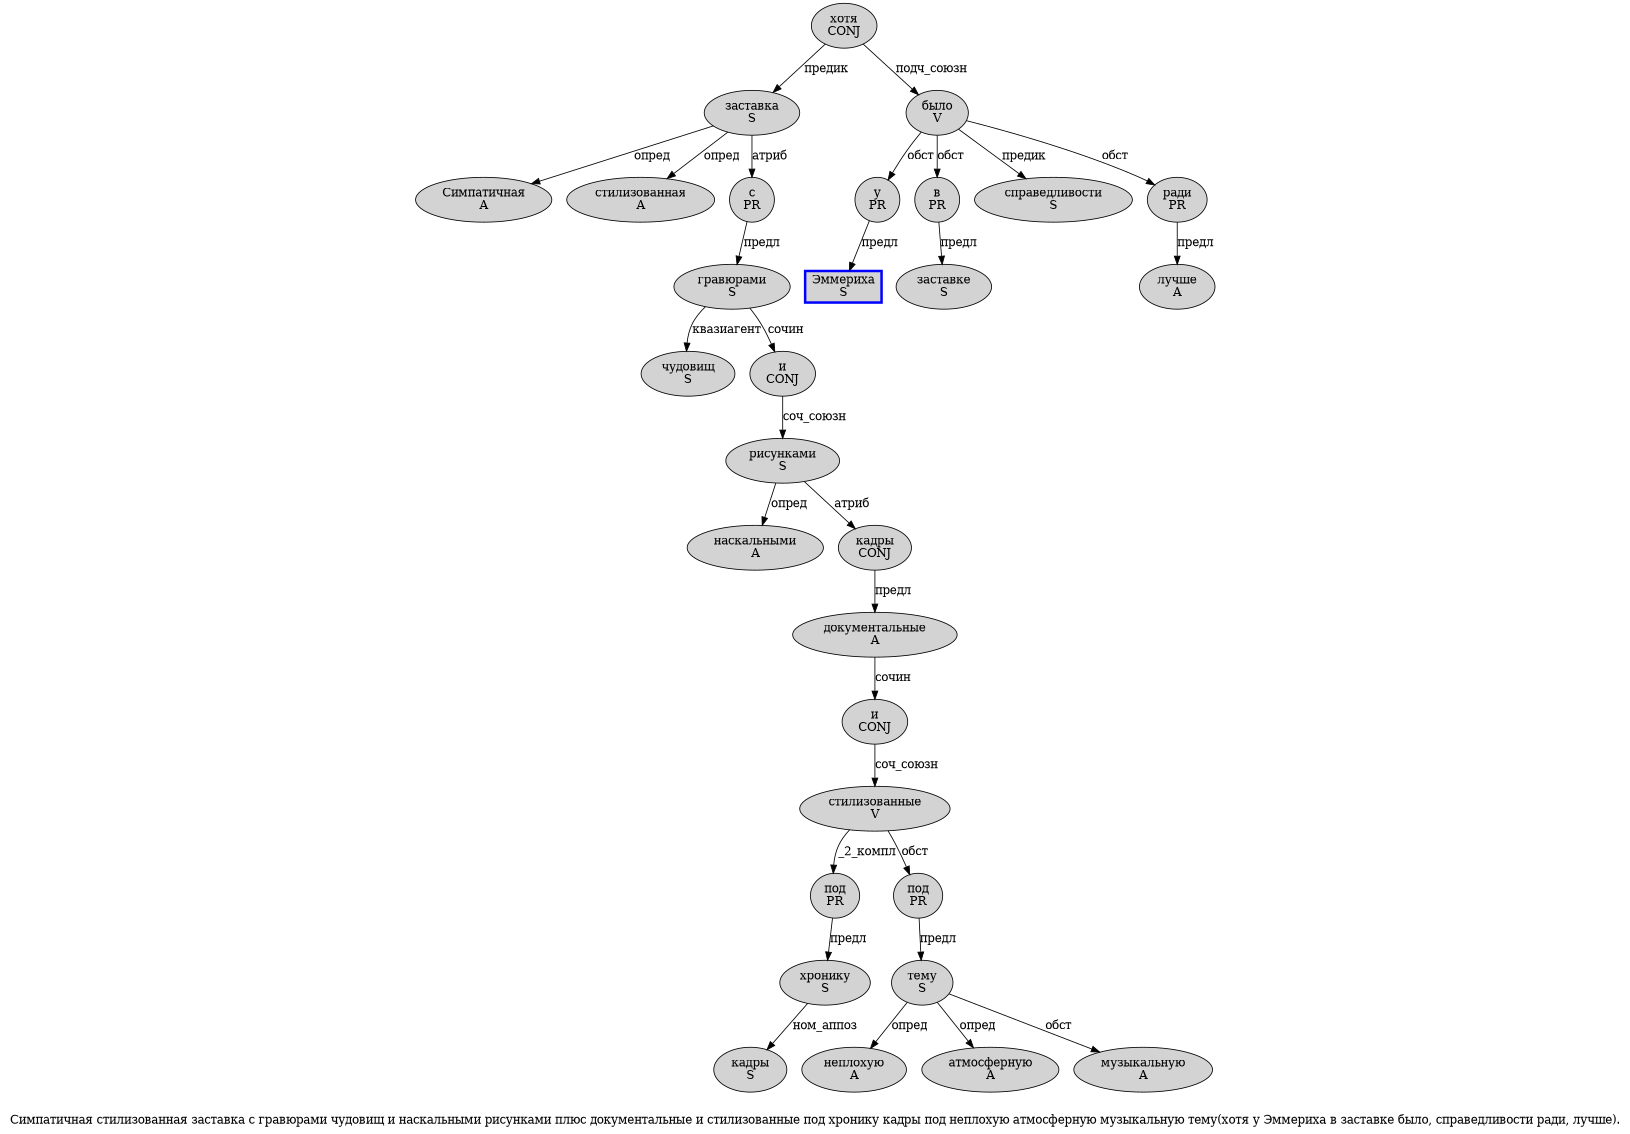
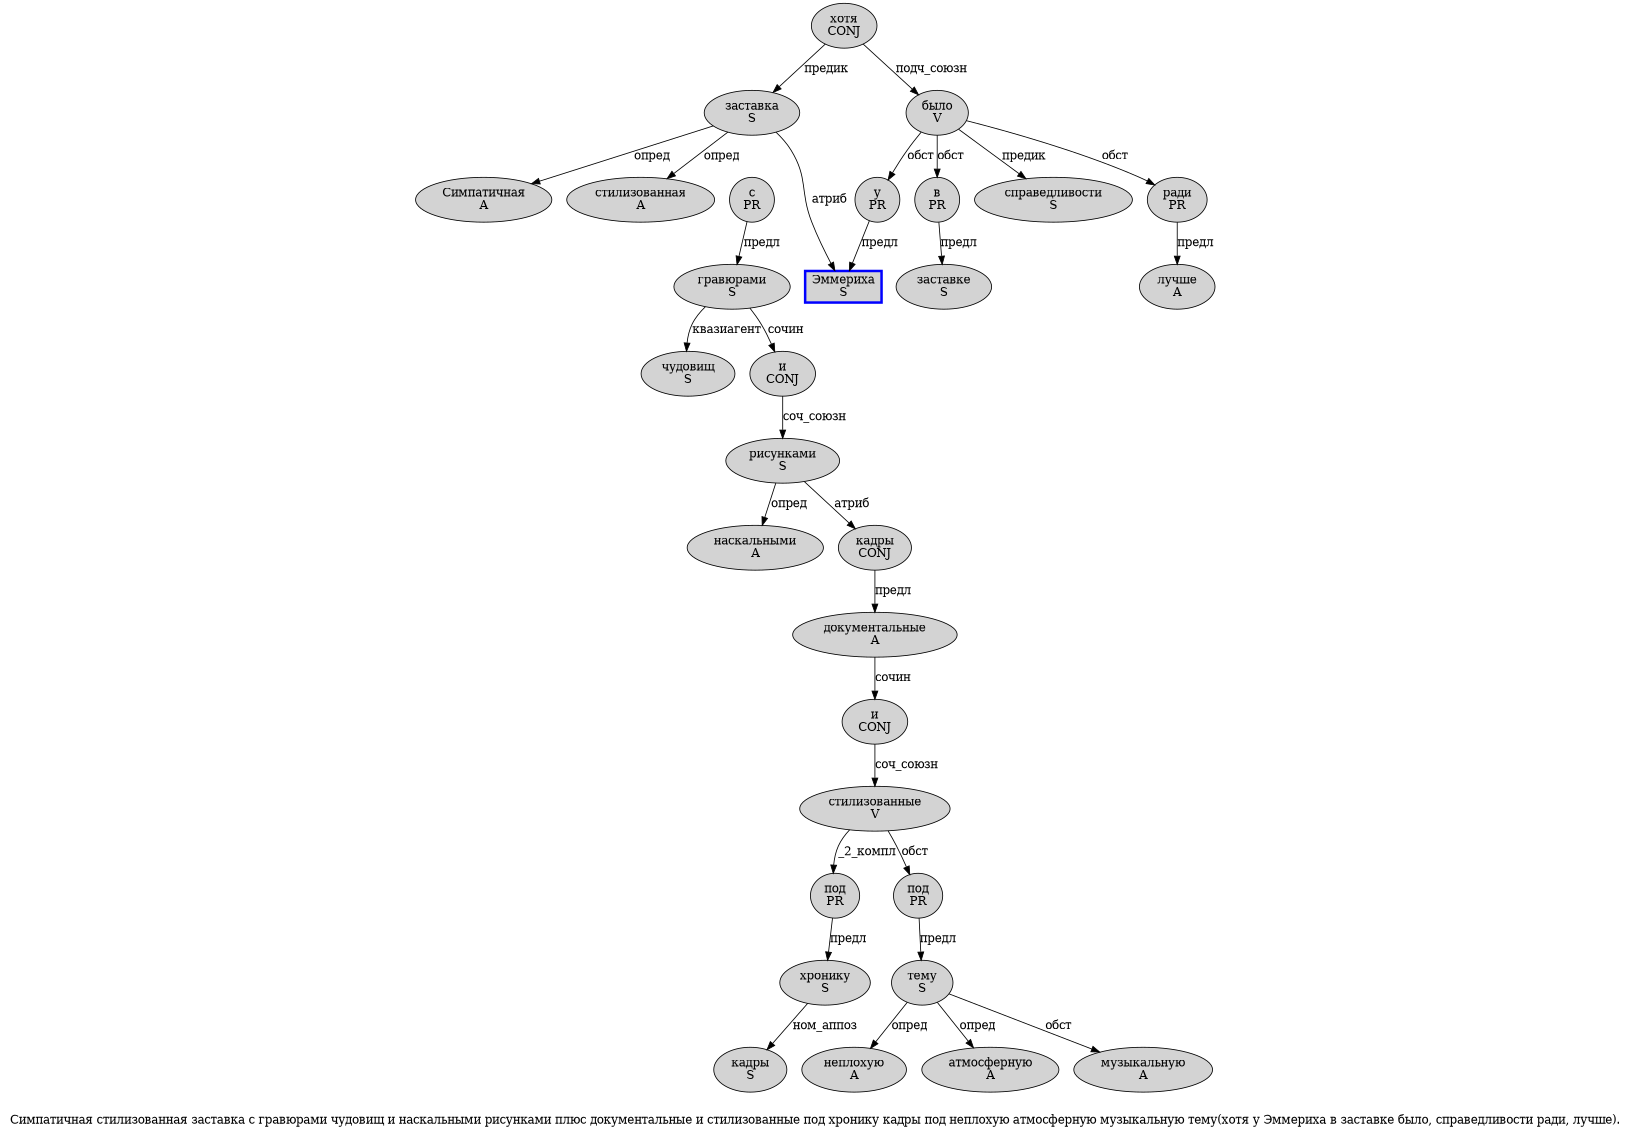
  digraph {
    label="Симпатичная стилизованная заставка с гравюрами чудовищ и наскальными рисунками плюс документальные и стилизованные под хронику кадры под неплохую атмосферную музыкальную тему(хотя у Эммериха в заставке было, справедливости ради, лучше)."
    node [fillcolor=lightgray penwidth=1 shape=ellipse style=filled]
    n1 [label="Симпатичная\nA"]
    n2 [label="стилизованная\nA"]
    n3 [label="заставка\nS"]
    n4 [label="с\nPR"]
    n5 [label="гравюрами\nS"]
    n6 [label="чудовищ\nS"]
    n7 [label="и\nCONJ"]
    n8 [label="рисунками\nS"]
    n9 [label="наскальными\nA"]
    n10 [label="кадры\nCONJ"]
    n11 [label="документальные\nA"]
    n12 [label="и\nCONJ"]
    n13 [label="стилизованные\nV"]
    n14 [label="под\nPR"]
    n15 [label="под\nPR"]
    n16 [label="хронику\nS"]
    n17 [label="тему\nS"]
    n18 [label="кадры\nS"]
    n19 [label="неплохую\nA"]
    n20 [label="атмосферную\nA"]
    n21 [label="музыкальную\nA"]
    n22 [label="хотя\nCONJ"]
    n23 [label="было\nV"]
    n24 [label="у\nPR"]
    n25 [label="в\nPR"]
    n26 [label="справедливости\nS"]
    n27 [label="ради\nPR"]
    n28 [color=blue label="Эммериха\nS" penwidth=3 shape=box]
    n29 [label="заставке\nS"]
    n30 [label="лучше\nA"]
    n3 -> n1 [label="опред"]
    n3 -> n2 [label="опред"]
-   n3 -> n4 [label="атриб"]
+   n3 -> n28 [label="атриб"]
    n4 -> n5 [label="предл"]
    n5 -> n6 [label="квазиагент"]
    n5 -> n7 [label="сочин"]
    n7 -> n8 [label="соч_союзн"]
    n8 -> n9 [label="опред"]
    n8 -> n10 [label="атриб"]
    n10 -> n11 [label="предл"]
    n11 -> n12 [label="сочин"]
    n12 -> n13 [label="соч_союзн"]
    n13 -> n14 [label="_2_компл"]
    n13 -> n15 [label="обст"]
    n14 -> n16 [label="предл"]
    n15 -> n17 [label="предл"]
    n16 -> n18 [label="ном_аппоз"]
    n17 -> n19 [label="опред"]
    n17 -> n20 [label="опред"]
    n17 -> n21 [label="обст"]
    n22 -> n3 [label="предик"]
    n22 -> n23 [label="подч_союзн"]
    n23 -> n24 [label="обст"]
    n23 -> n25 [label="обст"]
    n23 -> n26 [label="предик"]
    n23 -> n27 [label="обст"]
    n24 -> n28 [label="предл"]
    n25 -> n29 [label="предл"]
    n27 -> n30 [label="предл"]
  }
